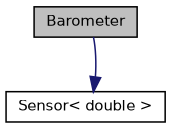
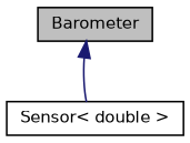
  digraph {
    node [color=black fontname=Helvetica fontsize=10 shape=record style=filled]
    n1 [fillcolor=grey75 fontcolor=black height=0.2 label=Barometer width=0.4]
    n2 [fillcolor=white height=0.2 label="Sensor\< double \>" width=0.4]
-   n2 -> n1 [color=midnightblue dir=back fontname=Helvetica fontsize=10 labelfontname=Helvetica labelfontsize=10 style=solid]
+   n1 -> n2 [color=midnightblue dir=back fontname=Helvetica fontsize=10 labelfontname=Helvetica labelfontsize=10 style=solid]
  }
